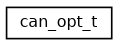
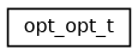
  digraph {
    rankdir=LR
-   n1 [color=black fillcolor=white fontname=Helvetica fontsize=10 height=0.2 label=can_opt_t shape=record style=filled width=0.4]
+   n1 [color=black fillcolor=white fontname=Helvetica fontsize=10 height=0.2 label=opt_opt_t shape=record style=filled width=0.4]
  }
